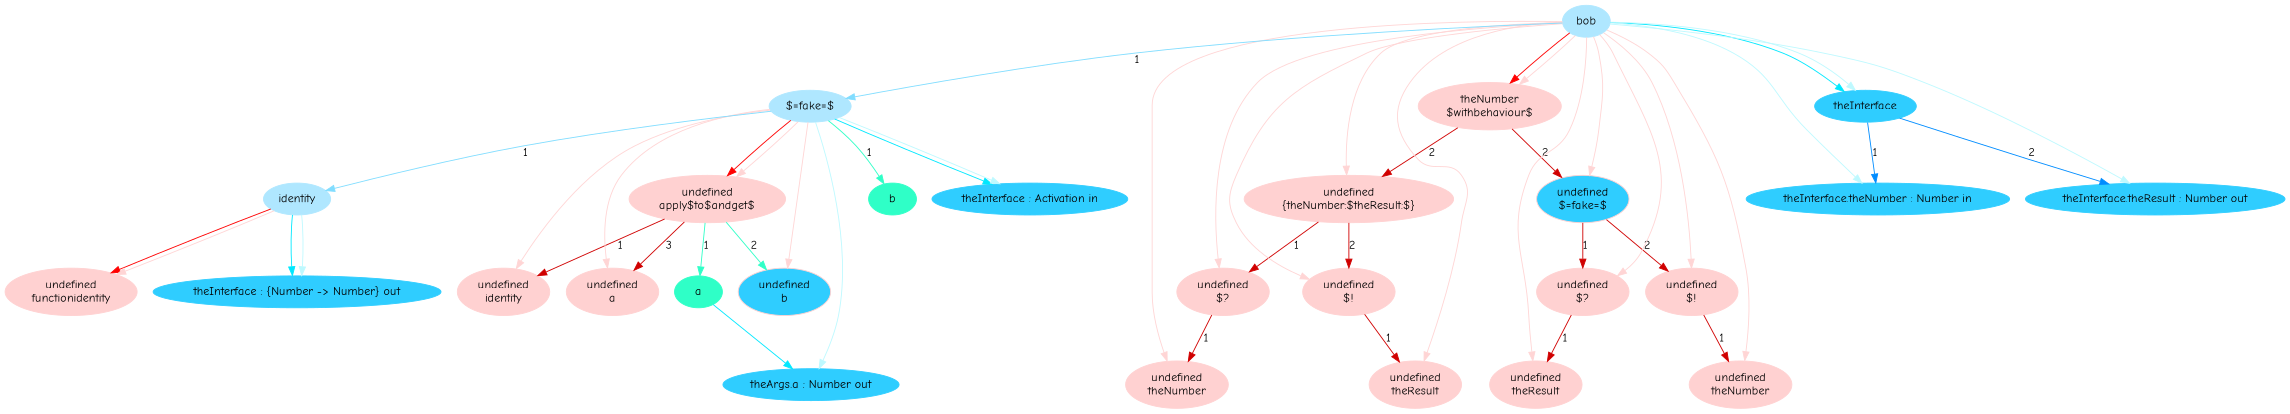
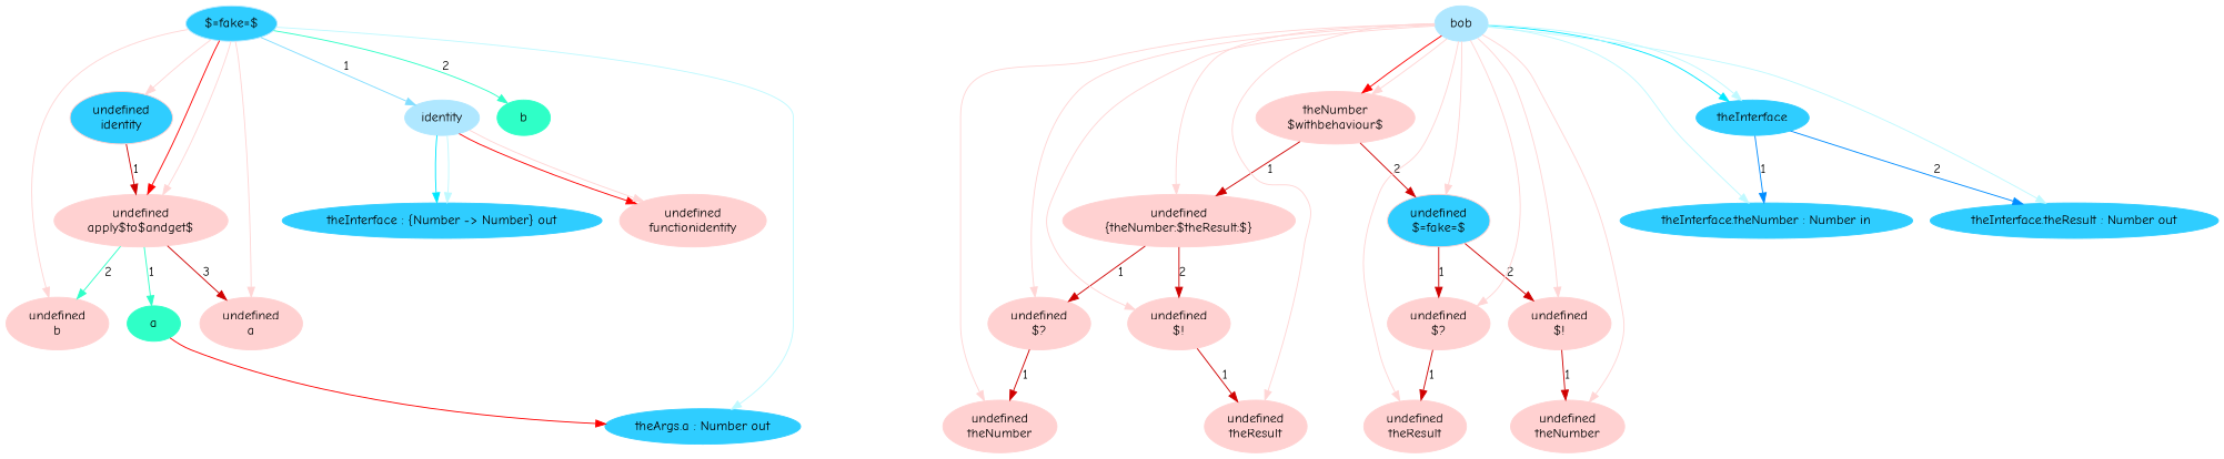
  digraph {
    fontname="Comic Neue"
    node [color="#ffd1d1" fontname="Comic Neue" shape=ellipse style=filled]
    edge [arrowHead=normal arrowsize=1 color="#ffd5d5" dir=forward fontname="Comic Neue"]
    n1 [label="undefined\nfunctionidentity"]
    n2 [label="undefined\napply$to$andget$"]
-   n3 [label="undefined\nidentity"]
-   n4 [label="undefined\nb" fillcolor="#2fcdff"]
+   n3 [label="undefined\nidentity" fillcolor="#2fcdff"]
+   n4 [label="undefined\nb"]
    n5 [label="undefined\na"]
    n6 [color="#2fffc7" label=a]
    n7 [label="theNumber\n$withbehaviour$"]
    n8 [label="undefined\n{theNumber:$theResult:$}"]
    n9 [fillcolor="#2fcdff" label="undefined\n$=fake=$"]
    n10 [label="undefined\n$?"]
    n11 [label="undefined\n$!"]
    n12 [label="undefined\n$?"]
    n13 [label="undefined\n$!"]
    n14 [label="undefined\ntheNumber"]
    n15 [label="undefined\ntheResult"]
    n16 [label="undefined\ntheResult"]
    n17 [label="undefined\ntheNumber"]
    n18 [color="#afe7ff" label=bob]
-   n19 [color="#afe7ff" label="$=fake=$"]
+   n19 [color="#afe7ff" label="$=fake=$" fillcolor="#2fcdff"]
    n20 [color="#2fcdff" label=theInterface]
    n21 [color="#2fcdff" label="theInterface.theNumber : Number in"]
    n22 [color="#2fcdff" label="theInterface.theResult : Number out"]
    n23 [color="#afe7ff" label=identity]
    n24 [color="#2fffc7" label=b]
    n25 [color="#2fcdff" label="theArgs.a : Number out"]
-   n26 [color="#2fcdff" label="theInterface : Activation in"]
    n27 [color="#2fcdff" label="theInterface : {Number -> Number} out"]
-   n2 -> n3 [color="#d00000" label=1]
+   n3 -> n2 [color="#d00000" label=1]
    n2 -> n4 [color="#2fffc7" label=2]
    n2 -> n5 [color="#d00000" label=3]
    n2 -> n6 [color="#2fffc7" label=1]
-   n6 -> n25 [color="#00e8ff"]
-   n7 -> n8 [color="#d00000" label=2]
+   n6 -> n25 [color="#ff0000"]
+   n7 -> n8 [color="#d00000" label=1]
    n7 -> n9 [color="#d00000" label=2]
    n8 -> n10 [color="#d00000" label=1]
    n8 -> n11 [color="#d00000" label=2]
    n9 -> n12 [color="#d00000" label=1]
    n9 -> n13 [color="#d00000" label=2]
    n10 -> n14 [color="#d00000" label=1]
    n11 -> n15 [color="#d00000" label=1]
    n12 -> n16 [color="#d00000" label=1]
    n13 -> n17 [color="#d00000" label=1]
    n18 -> n7 [color="#ff0000"]
    n18 -> n7
    n18 -> n8
    n18 -> n9
    n18 -> n10
    n18 -> n11
    n18 -> n12
    n18 -> n13
    n18 -> n14
    n18 -> n15
    n18 -> n16
    n18 -> n17
-   n18 -> n19 [color="#81ddff" label=1]
    n18 -> n20 [color="#00e8ff"]
    n18 -> n20 [color="#bef9ff"]
    n18 -> n21 [color="#bef9ff"]
    n18 -> n22 [color="#bef9ff"]
    n19 -> n2 [color="#ff0000"]
    n19 -> n2
    n19 -> n3
    n19 -> n4
    n19 -> n5
    n19 -> n23 [color="#81ddff" label=1]
-   n19 -> n24 [color="#2fffc7" label=1]
+   n19 -> n24 [color="#2fffc7" label=2]
    n19 -> n25 [color="#bef9ff"]
-   n19 -> n26 [color="#00e8ff"]
-   n19 -> n26 [color="#bef9ff"]
    n20 -> n21 [color="#008cff" label=1]
    n20 -> n22 [color="#008cff" label=2]
    n23 -> n1 [color="#ff0000"]
    n23 -> n1
    n23 -> n27 [color="#00e8ff"]
    n23 -> n27 [color="#bef9ff"]
  }
